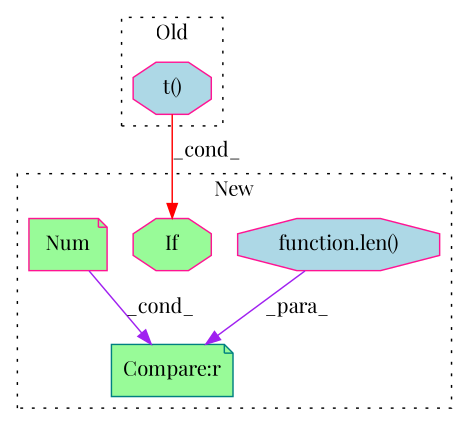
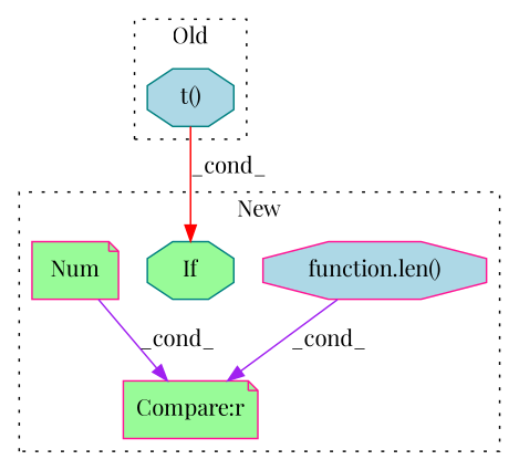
  digraph {
    fontname="Playfair Display"
    node [a=75 color=deeppink fillcolor=palegreen fontname="Playfair Display" l=21 shape=octagon style=filled]
    edge [color=purple fontname="Playfair Display"]
    n1 [fillcolor=lightblue l="4,1" label="function.len()" s="14884,14900"]
-   n2 [a=96 l=3 label=If s=14881]
-   n3 [a=40 color=teal label="Compare:r" s=14884 shape=note]
+   n2 [a=96 color=teal l=3 label=If s=14881]
+   n3 [a=40 label="Compare:r" s=14884 shape=note]
    n4 [a=76 l=1 label=Num s=14904 shape=note]
-   n5 [fillcolor=lightblue label="t()" s=14639]
+   n5 [color=teal fillcolor=lightblue label="t()" s=14639]
    subgraph cluster_1 {
      label=New
      style=dotted
      n1
      n2
      n3
      n4
    }
    subgraph cluster_2 {
      label=Old
      style=dotted
      n5
    }
-   n1 -> n3 [label=_para_]
+   n1 -> n3 [label=_cond_]
    n4 -> n3 [label=_cond_]
    n5 -> n2 [color=red label=_cond_]
  }
